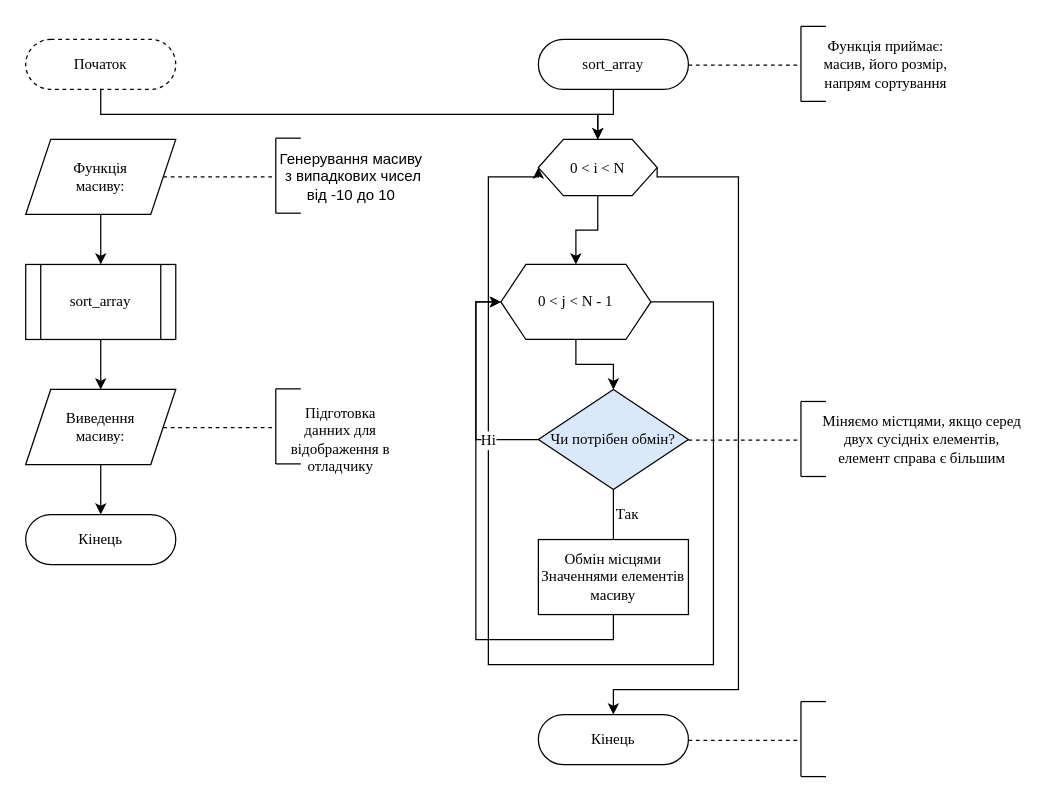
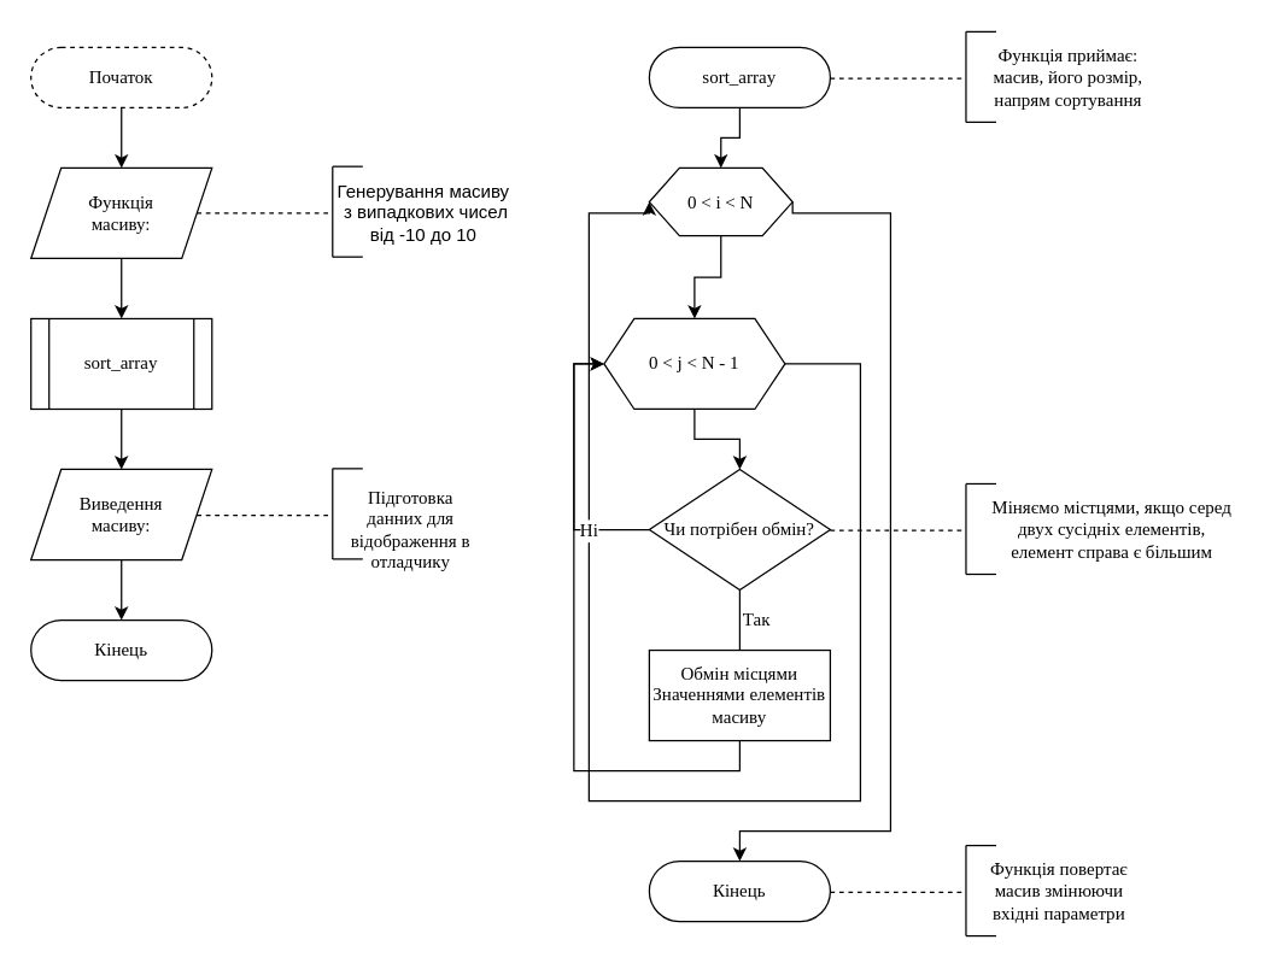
  <mxCell id="0" />
  <mxCell id="1" parent="0" />
- <mxCell id="2" style="edgeStyle=orthogonalEdgeStyle;rounded=0;orthogonalLoop=1;jettySize=auto;html=1;exitX=0.5;exitY=1;exitDx=0;exitDy=0;fontFamily=Times New Roman;fontSize=12;" parent="1" source="3" target="24" edge="1"><mxGeometry relative="1" as="geometry" /></mxCell>
+ <mxCell id="2" style="edgeStyle=orthogonalEdgeStyle;rounded=0;orthogonalLoop=1;jettySize=auto;html=1;exitX=0.5;exitY=1;exitDx=0;exitDy=0;fontFamily=Times New Roman;fontSize=12;" parent="1" source="3" target="6" edge="1"><mxGeometry relative="1" as="geometry" /></mxCell>
  <mxCell id="3" value="Початок" style="rounded=1;whiteSpace=wrap;html=1;arcSize=50;fontFamily=Times New Roman;fontSize=12;dashed=1;" parent="1" vertex="1"><mxGeometry x="20" y="31" width="120" height="40" as="geometry" /></mxCell>
  <mxCell id="4" value="Кінець" style="rounded=1;whiteSpace=wrap;html=1;arcSize=50;fontFamily=Times New Roman;fontSize=12;" parent="1" vertex="1"><mxGeometry x="20" y="411" width="120" height="40" as="geometry" /></mxCell>
  <mxCell id="5" style="edgeStyle=orthogonalEdgeStyle;rounded=0;orthogonalLoop=1;jettySize=auto;html=1;exitX=0.5;exitY=1;exitDx=0;exitDy=0;entryX=0.5;entryY=0;entryDx=0;entryDy=0;fontFamily=Times New Roman;fontSize=12;" parent="1" source="6" target="10" edge="1"><mxGeometry relative="1" as="geometry" /></mxCell>
  <mxCell id="6" value="Функція&lt;br style=&quot;font-size: 12px;&quot;&gt;масиву:" style="shape=parallelogram;perimeter=parallelogramPerimeter;whiteSpace=wrap;html=1;fixedSize=1;fontFamily=Times New Roman;fontSize=12;" parent="1" vertex="1"><mxGeometry x="20" y="111" width="120" height="60" as="geometry" /></mxCell>
  <mxCell id="7" style="edgeStyle=orthogonalEdgeStyle;rounded=0;orthogonalLoop=1;jettySize=auto;html=1;exitX=0.5;exitY=1;exitDx=0;exitDy=0;entryX=0.5;entryY=0;entryDx=0;entryDy=0;fontFamily=Times New Roman;fontSize=12;" parent="1" source="8" target="4" edge="1"><mxGeometry relative="1" as="geometry" /></mxCell>
  <mxCell id="8" value="Виведення&lt;br style=&quot;font-size: 12px;&quot;&gt;масиву:" style="shape=parallelogram;perimeter=parallelogramPerimeter;whiteSpace=wrap;html=1;fixedSize=1;fontFamily=Times New Roman;fontSize=12;" parent="1" vertex="1"><mxGeometry x="20" y="311" width="120" height="60" as="geometry" /></mxCell>
  <mxCell id="9" style="edgeStyle=orthogonalEdgeStyle;rounded=0;orthogonalLoop=1;jettySize=auto;html=1;exitX=0.5;exitY=1;exitDx=0;exitDy=0;fontFamily=Times New Roman;fontSize=12;" parent="1" source="10" target="8" edge="1"><mxGeometry relative="1" as="geometry" /></mxCell>
  <mxCell id="10" value="sort_array" style="shape=process;whiteSpace=wrap;html=1;backgroundOutline=1;fontFamily=Times New Roman;fontSize=12;" parent="1" vertex="1"><mxGeometry x="20" y="211" width="120" height="60" as="geometry" /></mxCell>
  <mxCell id="11" value="" style="endArrow=none;dashed=1;html=1;exitX=1;exitY=0.5;exitDx=0;exitDy=0;fontFamily=Times New Roman;fontSize=12;" parent="1" source="6" edge="1"><mxGeometry width="50" height="50" relative="1" as="geometry"><mxPoint x="140" y="281" as="sourcePoint" /><mxPoint x="220" y="141" as="targetPoint" /></mxGeometry></mxCell>
  <mxCell id="12" value="" style="endArrow=none;html=1;fontFamily=Times New Roman;fontSize=12;" parent="1" edge="1"><mxGeometry width="50" height="50" relative="1" as="geometry"><mxPoint x="220" y="170" as="sourcePoint" /><mxPoint x="220" y="110" as="targetPoint" /><Array as="points" /></mxGeometry></mxCell>
  <mxCell id="13" value="" style="endArrow=none;html=1;fontFamily=Times New Roman;fontSize=12;" parent="1" edge="1"><mxGeometry width="50" height="50" relative="1" as="geometry"><mxPoint x="220" y="170" as="sourcePoint" /><mxPoint x="240" y="170" as="targetPoint" /><Array as="points"><mxPoint x="240" y="170" /></Array></mxGeometry></mxCell>
  <mxCell id="14" value="" style="endArrow=none;html=1;fontFamily=Times New Roman;fontSize=12;" parent="1" edge="1"><mxGeometry width="50" height="50" relative="1" as="geometry"><mxPoint x="220" y="110" as="sourcePoint" /><mxPoint x="240" y="110" as="targetPoint" /></mxGeometry></mxCell>
  <mxCell id="15" value="" style="endArrow=none;dashed=1;html=1;exitX=1;exitY=0.5;exitDx=0;exitDy=0;fontFamily=Times New Roman;fontSize=12;" parent="1" edge="1"><mxGeometry width="50" height="50" relative="1" as="geometry"><mxPoint x="130" y="341.5" as="sourcePoint" /><mxPoint x="220" y="341.5" as="targetPoint" /></mxGeometry></mxCell>
  <mxCell id="16" value="" style="endArrow=none;html=1;fontFamily=Times New Roman;fontSize=12;" parent="1" edge="1"><mxGeometry width="50" height="50" relative="1" as="geometry"><mxPoint x="220" y="370.5" as="sourcePoint" /><mxPoint x="220" y="310.5" as="targetPoint" /><Array as="points" /></mxGeometry></mxCell>
  <mxCell id="17" value="" style="endArrow=none;html=1;fontFamily=Times New Roman;fontSize=12;" parent="1" edge="1"><mxGeometry width="50" height="50" relative="1" as="geometry"><mxPoint x="220" y="370.5" as="sourcePoint" /><mxPoint x="240" y="370.5" as="targetPoint" /><Array as="points"><mxPoint x="240" y="370.5" /></Array></mxGeometry></mxCell>
  <mxCell id="18" value="" style="endArrow=none;html=1;fontFamily=Times New Roman;fontSize=12;" parent="1" edge="1"><mxGeometry width="50" height="50" relative="1" as="geometry"><mxPoint x="220" y="310.5" as="sourcePoint" /><mxPoint x="240" y="310.5" as="targetPoint" /></mxGeometry></mxCell>
  <mxCell id="19" value="Підготовка данних для відображення в отладчику" style="text;html=1;strokeColor=none;fillColor=none;align=center;verticalAlign=middle;whiteSpace=wrap;rounded=0;fontFamily=Times New Roman;fontSize=12;" parent="1" vertex="1"><mxGeometry x="224" y="340.5" width="96" height="20" as="geometry" /></mxCell>
  <mxCell id="20" style="edgeStyle=orthogonalEdgeStyle;rounded=0;orthogonalLoop=1;jettySize=auto;html=1;exitX=0.5;exitY=1;exitDx=0;exitDy=0;entryX=0.5;entryY=0;entryDx=0;entryDy=0;fontFamily=Times New Roman;fontSize=12;" parent="1" source="21" target="24" edge="1"><mxGeometry relative="1" as="geometry" /></mxCell>
  <mxCell id="21" value="sort_array" style="rounded=1;whiteSpace=wrap;html=1;fontFamily=Times New Roman;fontSize=12;arcSize=50;" parent="1" vertex="1"><mxGeometry x="430" y="31" width="120" height="40" as="geometry" /></mxCell>
  <mxCell id="22" style="edgeStyle=orthogonalEdgeStyle;rounded=0;orthogonalLoop=1;jettySize=auto;html=1;exitX=0.5;exitY=1;exitDx=0;exitDy=0;fontFamily=Times New Roman;fontSize=12;" parent="1" source="24" target="27" edge="1"><mxGeometry relative="1" as="geometry" /></mxCell>
  <mxCell id="23" style="edgeStyle=orthogonalEdgeStyle;rounded=0;orthogonalLoop=1;jettySize=auto;html=1;exitX=1;exitY=0.5;exitDx=0;exitDy=0;entryX=0.5;entryY=0;entryDx=0;entryDy=0;fontFamily=Times New Roman;fontSize=12;" parent="1" source="24" target="35" edge="1"><mxGeometry relative="1" as="geometry"><Array as="points"><mxPoint x="590" y="141" /><mxPoint x="590" y="551" /><mxPoint x="490" y="551" /></Array></mxGeometry></mxCell>
  <mxCell id="24" value="0 &amp;lt; i &amp;lt; N" style="shape=hexagon;perimeter=hexagonPerimeter2;whiteSpace=wrap;html=1;fixedSize=1;fontFamily=Times New Roman;fontSize=12;" parent="1" vertex="1"><mxGeometry x="430" y="111" width="95" height="45" as="geometry" /></mxCell>
  <mxCell id="25" style="edgeStyle=orthogonalEdgeStyle;rounded=0;orthogonalLoop=1;jettySize=auto;html=1;exitX=0.5;exitY=1;exitDx=0;exitDy=0;entryX=0.5;entryY=0;entryDx=0;entryDy=0;fontFamily=Times New Roman;fontSize=12;" parent="1" source="27" target="31" edge="1"><mxGeometry relative="1" as="geometry" /></mxCell>
  <mxCell id="26" style="edgeStyle=orthogonalEdgeStyle;rounded=0;orthogonalLoop=1;jettySize=auto;html=1;exitX=1;exitY=0.5;exitDx=0;exitDy=0;entryX=0;entryY=0.5;entryDx=0;entryDy=0;fontFamily=Times New Roman;fontSize=12;" parent="1" source="27" target="24" edge="1"><mxGeometry relative="1" as="geometry"><Array as="points"><mxPoint x="570" y="241" /><mxPoint x="570" y="531" /><mxPoint x="390" y="531" /><mxPoint x="390" y="141" /></Array></mxGeometry></mxCell>
  <mxCell id="27" value="0 &amp;lt; j &amp;lt; N - 1" style="shape=hexagon;perimeter=hexagonPerimeter2;whiteSpace=wrap;html=1;fixedSize=1;fontFamily=Times New Roman;fontSize=12;" parent="1" vertex="1"><mxGeometry x="400" y="211" width="120" height="60" as="geometry" /></mxCell>
  <mxCell id="28" style="edgeStyle=orthogonalEdgeStyle;rounded=0;orthogonalLoop=1;jettySize=auto;html=1;exitX=0.5;exitY=1;exitDx=0;exitDy=0;entryX=0.5;entryY=0;entryDx=0;entryDy=0;fontFamily=Times New Roman;fontSize=12;endArrow=none;" parent="1" source="31" target="34" edge="1"><mxGeometry relative="1" as="geometry"><Array as="points"><mxPoint x="490" y="411" /><mxPoint x="490" y="411" /></Array></mxGeometry></mxCell>
  <mxCell id="29" value="Так" style="edgeLabel;html=1;align=center;verticalAlign=middle;resizable=0;points=[];fontSize=12;fontFamily=Times New Roman;" parent="28" vertex="1" connectable="0"><mxGeometry x="-0.283" relative="1" as="geometry"><mxPoint x="10" y="5.6" as="offset" /></mxGeometry></mxCell>
  <mxCell id="30" style="edgeStyle=orthogonalEdgeStyle;rounded=0;orthogonalLoop=1;jettySize=auto;html=1;exitX=0;exitY=0.5;exitDx=0;exitDy=0;entryX=0;entryY=0.5;entryDx=0;entryDy=0;fontFamily=Times New Roman;fontSize=12;" parent="1" source="31" target="27" edge="1"><mxGeometry relative="1" as="geometry" /></mxCell>
- <mxCell id="31" value="Чи потрібен обмін?" style="rhombus;whiteSpace=wrap;html=1;fontFamily=Times New Roman;fontSize=12;fillColor=#dae8fc;" parent="1" vertex="1"><mxGeometry x="430" y="311" width="120" height="80" as="geometry" /></mxCell>
- <mxCell id="32" style="edgeStyle=orthogonalEdgeStyle;rounded=0;orthogonalLoop=1;jettySize=auto;html=1;exitX=0.5;exitY=1;exitDx=0;exitDy=0;entryX=0;entryY=0.5;entryDx=0;entryDy=0;fontFamily=Times New Roman;fontSize=12;endArrow=open;" parent="1" source="34" target="27" edge="1"><mxGeometry relative="1" as="geometry" /></mxCell>
+ <mxCell id="31" value="Чи потрібен обмін?" style="rhombus;whiteSpace=wrap;html=1;fontFamily=Times New Roman;fontSize=12;" parent="1" vertex="1"><mxGeometry x="430" y="311" width="120" height="80" as="geometry" /></mxCell>
+ <mxCell id="32" style="edgeStyle=orthogonalEdgeStyle;rounded=0;orthogonalLoop=1;jettySize=auto;html=1;exitX=0.5;exitY=1;exitDx=0;exitDy=0;entryX=0;entryY=0.5;entryDx=0;entryDy=0;fontFamily=Times New Roman;fontSize=12;" parent="1" source="34" target="27" edge="1"><mxGeometry relative="1" as="geometry" /></mxCell>
  <mxCell id="33" value="Ні" style="edgeLabel;html=1;align=center;verticalAlign=middle;resizable=0;points=[];fontSize=12;fontFamily=Times New Roman;" parent="32" vertex="1" connectable="0"><mxGeometry x="0.344" y="2" relative="1" as="geometry"><mxPoint x="11.97" y="-7.86" as="offset" /></mxGeometry></mxCell>
  <mxCell id="34" value="Обмін місцями&lt;br&gt;Значеннями елементів масиву" style="rounded=0;whiteSpace=wrap;html=1;fontFamily=Times New Roman;fontSize=12;" parent="1" vertex="1"><mxGeometry x="430" y="431" width="120" height="60" as="geometry" /></mxCell>
  <mxCell id="35" value="Кінець" style="rounded=1;whiteSpace=wrap;html=1;fontFamily=Times New Roman;fontSize=12;arcSize=50;" parent="1" vertex="1"><mxGeometry x="430" y="571" width="120" height="40" as="geometry" /></mxCell>
  <mxCell id="36" value="" style="endArrow=none;dashed=1;html=1;exitX=1;exitY=0.5;exitDx=0;exitDy=0;fontFamily=Times New Roman;fontSize=12;" parent="1" edge="1"><mxGeometry width="50" height="50" relative="1" as="geometry"><mxPoint x="550" y="351.58" as="sourcePoint" /><mxPoint x="640" y="351.58" as="targetPoint" /></mxGeometry></mxCell>
  <mxCell id="37" value="" style="endArrow=none;html=1;fontFamily=Times New Roman;fontSize=12;" parent="1" edge="1"><mxGeometry width="50" height="50" relative="1" as="geometry"><mxPoint x="640" y="380.58" as="sourcePoint" /><mxPoint x="640" y="320.58" as="targetPoint" /><Array as="points" /></mxGeometry></mxCell>
  <mxCell id="38" value="" style="endArrow=none;html=1;fontFamily=Times New Roman;fontSize=12;" parent="1" edge="1"><mxGeometry width="50" height="50" relative="1" as="geometry"><mxPoint x="640" y="380.58" as="sourcePoint" /><mxPoint x="660" y="380.58" as="targetPoint" /><Array as="points"><mxPoint x="660" y="380.58" /></Array></mxGeometry></mxCell>
  <mxCell id="39" value="" style="endArrow=none;html=1;fontFamily=Times New Roman;fontSize=12;" parent="1" edge="1"><mxGeometry width="50" height="50" relative="1" as="geometry"><mxPoint x="640" y="320.58" as="sourcePoint" /><mxPoint x="660" y="320.58" as="targetPoint" /></mxGeometry></mxCell>
  <mxCell id="40" value="Міняємо містцями, якщо серед двух сусідніх елементів, елемент справа є більшим" style="text;html=1;strokeColor=none;fillColor=none;align=center;verticalAlign=middle;whiteSpace=wrap;rounded=0;fontFamily=Times New Roman;fontSize=12;" parent="1" vertex="1"><mxGeometry x="654" y="340.58" width="166" height="20" as="geometry" /></mxCell>
  <mxCell id="41" value="" style="endArrow=none;dashed=1;html=1;exitX=1;exitY=0.5;exitDx=0;exitDy=0;fontFamily=Times New Roman;fontSize=12;" parent="1" edge="1"><mxGeometry width="50" height="50" relative="1" as="geometry"><mxPoint x="550" y="51.58" as="sourcePoint" /><mxPoint x="640" y="51.58" as="targetPoint" /></mxGeometry></mxCell>
  <mxCell id="42" value="" style="endArrow=none;html=1;fontFamily=Times New Roman;fontSize=12;" parent="1" edge="1"><mxGeometry width="50" height="50" relative="1" as="geometry"><mxPoint x="640" y="80.58" as="sourcePoint" /><mxPoint x="640" y="20.58" as="targetPoint" /><Array as="points" /></mxGeometry></mxCell>
  <mxCell id="43" value="" style="endArrow=none;html=1;fontFamily=Times New Roman;fontSize=12;" parent="1" edge="1"><mxGeometry width="50" height="50" relative="1" as="geometry"><mxPoint x="640" y="80.58" as="sourcePoint" /><mxPoint x="660" y="80.58" as="targetPoint" /><Array as="points"><mxPoint x="660" y="80.58" /></Array></mxGeometry></mxCell>
  <mxCell id="44" value="" style="endArrow=none;html=1;fontFamily=Times New Roman;fontSize=12;" parent="1" edge="1"><mxGeometry width="50" height="50" relative="1" as="geometry"><mxPoint x="640" y="20.58" as="sourcePoint" /><mxPoint x="660" y="20.58" as="targetPoint" /></mxGeometry></mxCell>
  <mxCell id="45" value="Функція приймає: масив,&amp;nbsp;його розмір, напрям сортування" style="text;html=1;strokeColor=none;fillColor=none;align=center;verticalAlign=middle;whiteSpace=wrap;rounded=0;fontFamily=Times New Roman;fontSize=12;" parent="1" vertex="1"><mxGeometry x="640" y="41" width="136" height="20" as="geometry" /></mxCell>
  <mxCell id="46" value="" style="endArrow=none;dashed=1;html=1;exitX=1;exitY=0.5;exitDx=0;exitDy=0;fontFamily=Times New Roman;fontSize=12;" parent="1" edge="1"><mxGeometry width="50" height="50" relative="1" as="geometry"><mxPoint x="550" y="591.58" as="sourcePoint" /><mxPoint x="640" y="591.58" as="targetPoint" /></mxGeometry></mxCell>
  <mxCell id="47" value="" style="endArrow=none;html=1;fontFamily=Times New Roman;fontSize=12;" parent="1" edge="1"><mxGeometry width="50" height="50" relative="1" as="geometry"><mxPoint x="640" y="620.58" as="sourcePoint" /><mxPoint x="640" y="560.58" as="targetPoint" /><Array as="points" /></mxGeometry></mxCell>
  <mxCell id="48" value="" style="endArrow=none;html=1;fontFamily=Times New Roman;fontSize=12;" parent="1" edge="1"><mxGeometry width="50" height="50" relative="1" as="geometry"><mxPoint x="640" y="620.58" as="sourcePoint" /><mxPoint x="660" y="620.58" as="targetPoint" /><Array as="points"><mxPoint x="660" y="620.58" /></Array></mxGeometry></mxCell>
  <mxCell id="49" value="" style="endArrow=none;html=1;fontFamily=Times New Roman;fontSize=12;" parent="1" edge="1"><mxGeometry width="50" height="50" relative="1" as="geometry"><mxPoint x="640" y="560.58" as="sourcePoint" /><mxPoint x="660" y="560.58" as="targetPoint" /></mxGeometry></mxCell>
+ <mxCell id="50" value="Функція повертає масив змінюючи вхідні параметри" style="text;html=1;strokeColor=none;fillColor=none;align=center;verticalAlign=middle;whiteSpace=wrap;rounded=0;fontFamily=Times New Roman;fontSize=12;" parent="1" vertex="1"><mxGeometry x="654" y="580.58" width="96" height="20" as="geometry" /></mxCell>
  <mxCell id="51" value="Генерування масиву&lt;br&gt;&amp;nbsp;з випадкових чисел &lt;br&gt;від -10 до 10" style="text;html=1;align=center;verticalAlign=middle;resizable=0;points=[];autosize=1;" vertex="1" parent="1"><mxGeometry x="215" y="116" width="130" height="50" as="geometry" /></mxCell>
